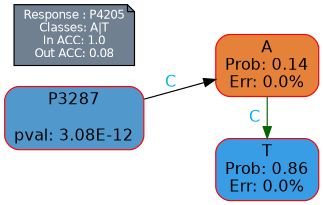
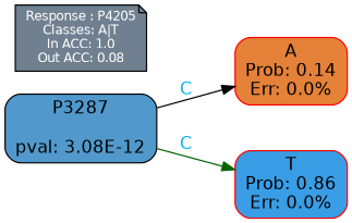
  digraph {
    rankdir=LR
    ranksep=equally
    splines=polylines
    node [color=red fontname=helvetica shape=box style="filled, rounded"]
    edge [fontcolor=deepskyblue2 fontname=helvetica]
    n1 [fillcolor="#399de5" label="T\nProb: 0.86\nErr: 0.0%"]
    n2 [fillcolor="#e58139" label="A\nProb: 0.14\nErr: 0.0%"]
    n3 [align=left color=black fillcolor=slategray fontcolor=white fontsize=10 label="Response : P4205\nClasses: A|T\nIn ACC: 1.0\nOut ACC: 0.08\n" shape=note style=filled]
-   n4 [fillcolor="#5199cc" label="P3287\n\npval: 3.08E-12"]
+   n4 [color=black fillcolor="#5199cc" label="P3287\n\npval: 3.08E-12"]
    subgraph sub_1 {
      rank=same
      n1
      n2
    }
    subgraph sub_2 {
      rank=same
      n3
      n4
    }
-   n2 -> n1 [color=darkgreen label=C]
+   n4 -> n1 [color=darkgreen label=C]
    n4 -> n2 [color=black label=C]
  }
